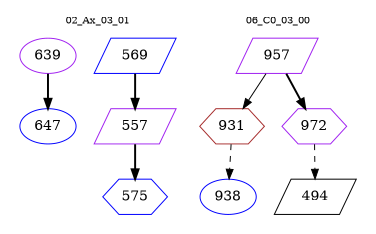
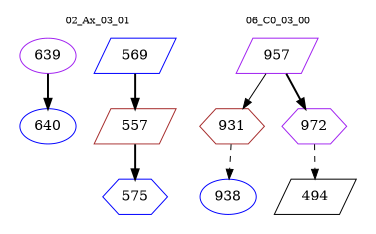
  digraph {
    node [color=blue shape=parallelogram]
    edge [arrowhead=normal color=black style=bold]
    n1 [label=569]
-   n2 [color=purple label=557]
+   n2 [color=brown label=557]
    n3 [color=purple label=639 shape=ellipse]
    n4 [label=575 shape=hexagon]
-   n5 [label=647 shape=ellipse]
+   n5 [label=640 shape=ellipse]
    n6 [color=purple label=957]
    n7 [color=brown label=931 shape=hexagon]
    n8 [color=purple label=972 shape=hexagon]
    n9 [label=938 shape=ellipse]
    n10 [color=black label=494]
    subgraph cluster_1 {
      color=white
      fontsize=10
      label="02_Ax_03_01"
      n1
      n2
      n3
      n4
      n5
    }
    subgraph cluster_2 {
      color=white
      fontsize=10
      label="06_C0_03_00"
      n6
      n7
      n8
      n9
      n10
    }
    n1 -> n2
    n2 -> n4
    n3 -> n5
    n6 -> n7 [style=solid]
    n6 -> n8
    n7 -> n9 [style=dashed]
    n8 -> n10 [style=dashed]
  }
